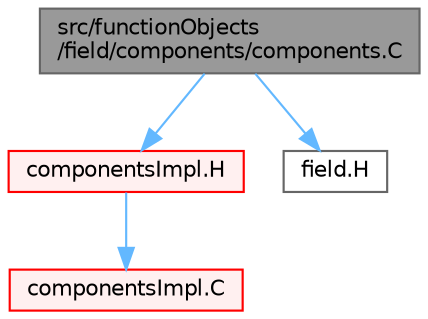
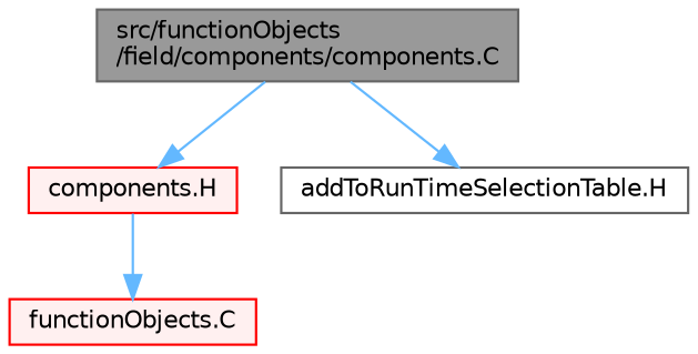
  digraph {
    node [color=red fillcolor="#FFF0F0" fontname=Helvetica fontsize=10 shape=box style=filled]
    edge [color=steelblue1 fontname=Helvetica fontsize=10 labelfontname=Helvetica labelfontsize=10 style=solid]
    n1 [color=gray40 fillcolor=grey60 fontcolor=black height=0.2 label="src/functionObjects\l/field/components/components.C" width=0.4]
-   n2 [height=0.2 label="componentsImpl.H" width=0.4]
-   n3 [color=grey40 fillcolor=white height=0.2 label="field.H" width=0.4]
-   n4 [height=0.2 label="componentsImpl.C" width=0.4]
+   n2 [height=0.2 label="components.H" width=0.4]
+   n3 [color=grey40 fillcolor=white height=0.2 label="addToRunTimeSelectionTable.H" width=0.4]
+   n4 [height=0.2 label="functionObjects.C" width=0.4]
    n1 -> n2
    n1 -> n3
    n2 -> n4
  }
